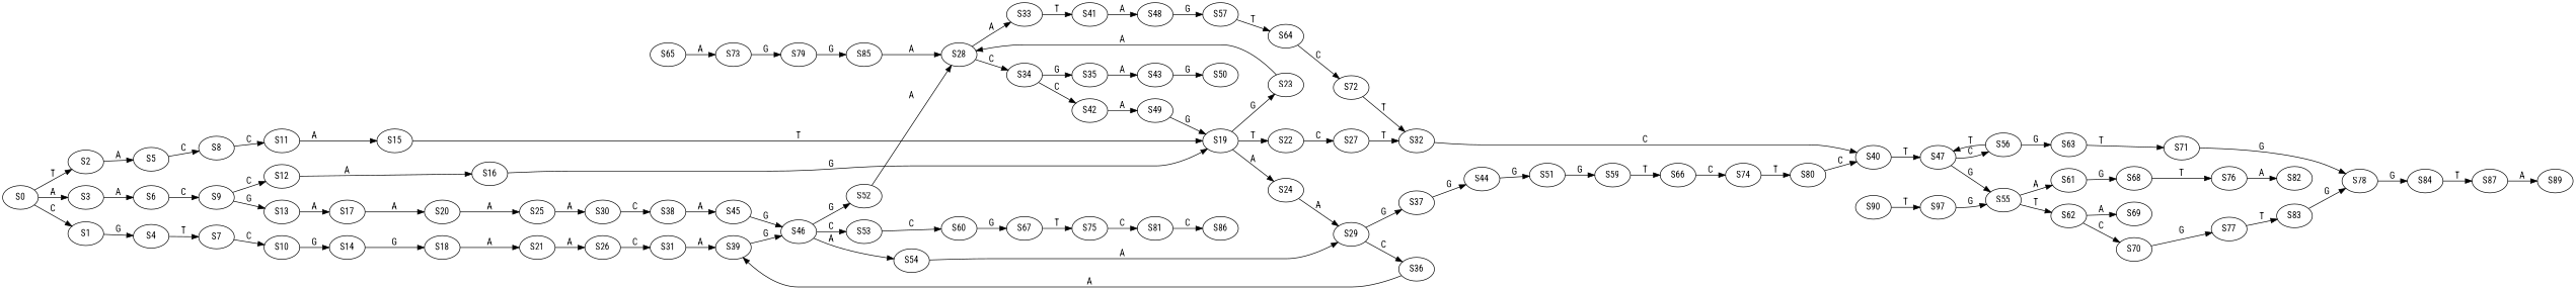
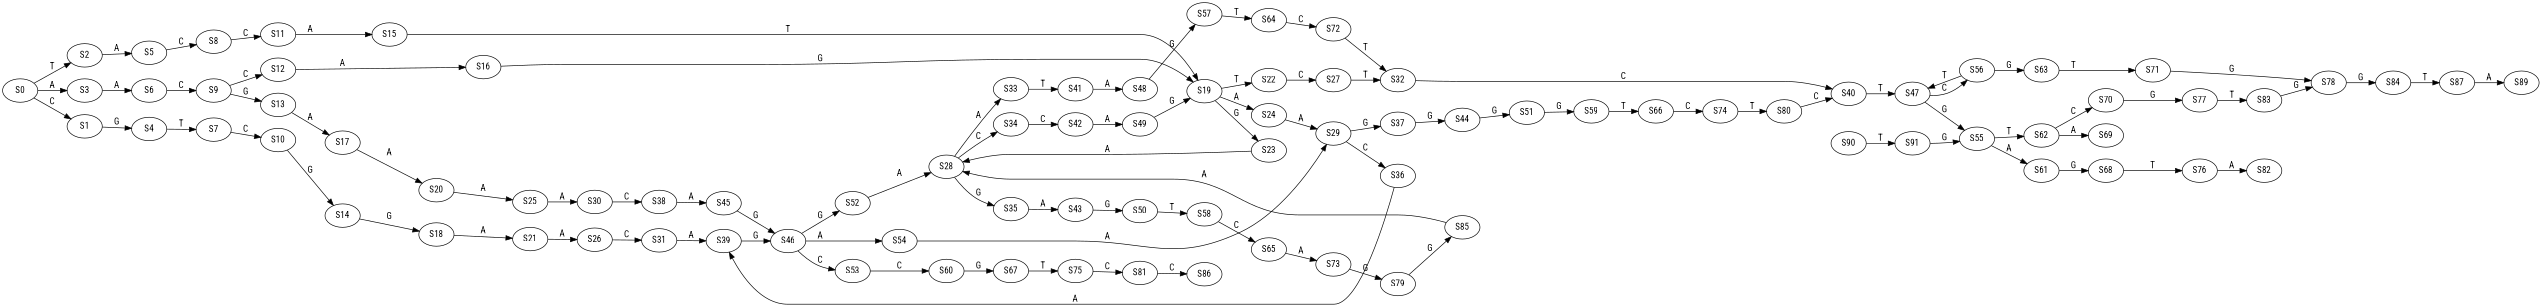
  strict digraph {
    fontname="Roboto Condensed"
    rankdir=LR
    node [fontname="Roboto Condensed"]
    edge [fontname="Roboto Condensed"]
    S0
    S1
    S2
    S3
    S4
    S5
    S6
    S7
    S8
    S9
    S10
    S11
    S12
    S13
    S14
    S15
    S16
    S17
    S18
    S19
    S20
    S21
    S22
    S23
    S24
    S25
    S26
    S27
    S28
    S29
    S30
    S31
    S32
    S33
    S34
    S35
    S36
    S37
    S38
    S39
    S40
    S41
    S42
    S43
    S44
    S45
    S46
    S47
    S48
    S49
    S50
    S51
    S52
    S53
    S54
    S55
    S56
    S57
+   S58
    S59
    S60
    S61
    S62
    S63
    S64
    S65
    S66
    S67
    S68
    S69
    S70
    S71
    S72
    S73
    S74
    S75
    S76
    S77
    S78
    S79
    S80
    S81
    S82
    S83
    S84
    S85
    S86
    S87
    S89
    S90
-   S91 [label=S97]
+   S91
    S0 -> S1 [label=C]
    S0 -> S2 [label=T]
    S0 -> S3 [label=A]
    S1 -> S4 [label=G]
    S2 -> S5 [label=A]
    S3 -> S6 [label=A]
    S4 -> S7 [label=T]
    S5 -> S8 [label=C]
    S6 -> S9 [label=C]
    S7 -> S10 [label=C]
    S8 -> S11 [label=C]
    S9 -> S12 [label=C]
    S9 -> S13 [label=G]
    S10 -> S14 [label=G]
    S11 -> S15 [label=A]
    S12 -> S16 [label=A]
    S13 -> S17 [label=A]
    S14 -> S18 [label=G]
    S15 -> S19 [label=T]
    S16 -> S19 [label=G]
    S17 -> S20 [label=A]
    S18 -> S21 [label=A]
    S19 -> S22 [label=T]
    S19 -> S23 [label=G]
    S19 -> S24 [label=A]
    S20 -> S25 [label=A]
    S21 -> S26 [label=A]
    S22 -> S27 [label=C]
    S23 -> S28 [label=A]
    S24 -> S29 [label=A]
    S25 -> S30 [label=A]
    S26 -> S31 [label=C]
    S27 -> S32 [label=T]
    S28 -> S33 [label=A]
    S28 -> S34 [label=C]
-   S34 -> S35 [label=G]
+   S28 -> S35 [label=G]
    S29 -> S36 [label=C]
    S29 -> S37 [label=G]
    S30 -> S38 [label=C]
    S31 -> S39 [label=A]
    S32 -> S40 [label=C]
    S33 -> S41 [label=T]
    S34 -> S42 [label=C]
    S35 -> S43 [label=A]
    S36 -> S39 [label=A]
    S37 -> S44 [label=G]
    S38 -> S45 [label=A]
    S39 -> S46 [label=G]
    S40 -> S47 [label=T]
    S41 -> S48 [label=A]
    S42 -> S49 [label=A]
    S43 -> S50 [label=G]
    S44 -> S51 [label=G]
    S45 -> S46 [label=G]
    S46 -> S52 [label=G]
    S46 -> S53 [label=C]
    S46 -> S54 [label=A]
    S47 -> S55 [label=G]
    S47 -> S56 [label=C]
    S48 -> S57 [label=G]
    S49 -> S19 [label=G]
+   S50 -> S58 [label=T]
    S51 -> S59 [label=G]
    S52 -> S28 [label=A]
    S53 -> S60 [label=C]
    S54 -> S29 [label=A]
    S55 -> S61 [label=A]
    S55 -> S62 [label=T]
    S56 -> S47 [label=T]
    S56 -> S63 [label=G]
    S57 -> S64 [label=T]
+   S58 -> S65 [label=C]
    S59 -> S66 [label=T]
    S60 -> S67 [label=G]
    S61 -> S68 [label=G]
    S62 -> S69 [label=A]
    S62 -> S70 [label=C]
    S63 -> S71 [label=T]
    S64 -> S72 [label=C]
    S65 -> S73 [label=A]
    S66 -> S74 [label=C]
    S67 -> S75 [label=T]
    S68 -> S76 [label=T]
    S70 -> S77 [label=G]
    S71 -> S78 [label=G]
    S72 -> S32 [label=T]
    S73 -> S79 [label=G]
    S74 -> S80 [label=T]
    S75 -> S81 [label=C]
    S76 -> S82 [label=A]
    S77 -> S83 [label=T]
    S78 -> S84 [label=G]
    S79 -> S85 [label=G]
    S80 -> S40 [label=C]
    S81 -> S86 [label=C]
    S83 -> S78 [label=G]
    S84 -> S87 [label=T]
    S85 -> S28 [label=A]
    S87 -> S89 [label=A]
    S90 -> S91 [label=T]
    S91 -> S55 [label=G]
  }
